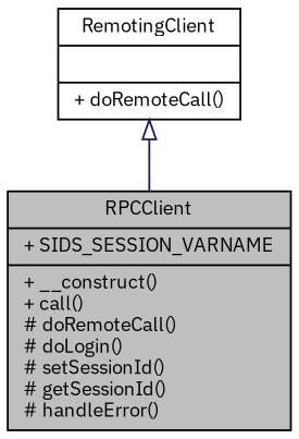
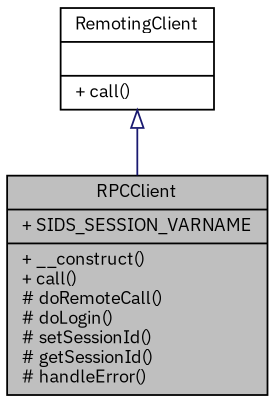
  digraph {
    fontname="IBM Plex Sans"
    node [color=black fontname="IBM Plex Sans" fontsize=10 shape=record style=filled]
    n1 [fillcolor=grey75 fontcolor=black height=0.2 label="{RPCClient\n|+ SIDS_SESSION_VARNAME\l|+ __construct()\l+ call()\l# doRemoteCall()\l# doLogin()\l# setSessionId()\l# getSessionId()\l# handleError()\l}" width=0.4]
-   n2 [fillcolor=white height=0.2 label="{RemotingClient\n||+ doRemoteCall()\l}" width=0.4]
+   n2 [fillcolor=white height=0.2 label="{RemotingClient\n||+ call()\l}" width=0.4]
    n2 -> n1 [arrowtail=onormal color=midnightblue dir=back fontname="IBM Plex Sans" fontsize=10 labelfontname=Helvetica labelfontsize=10 style=solid]
  }
